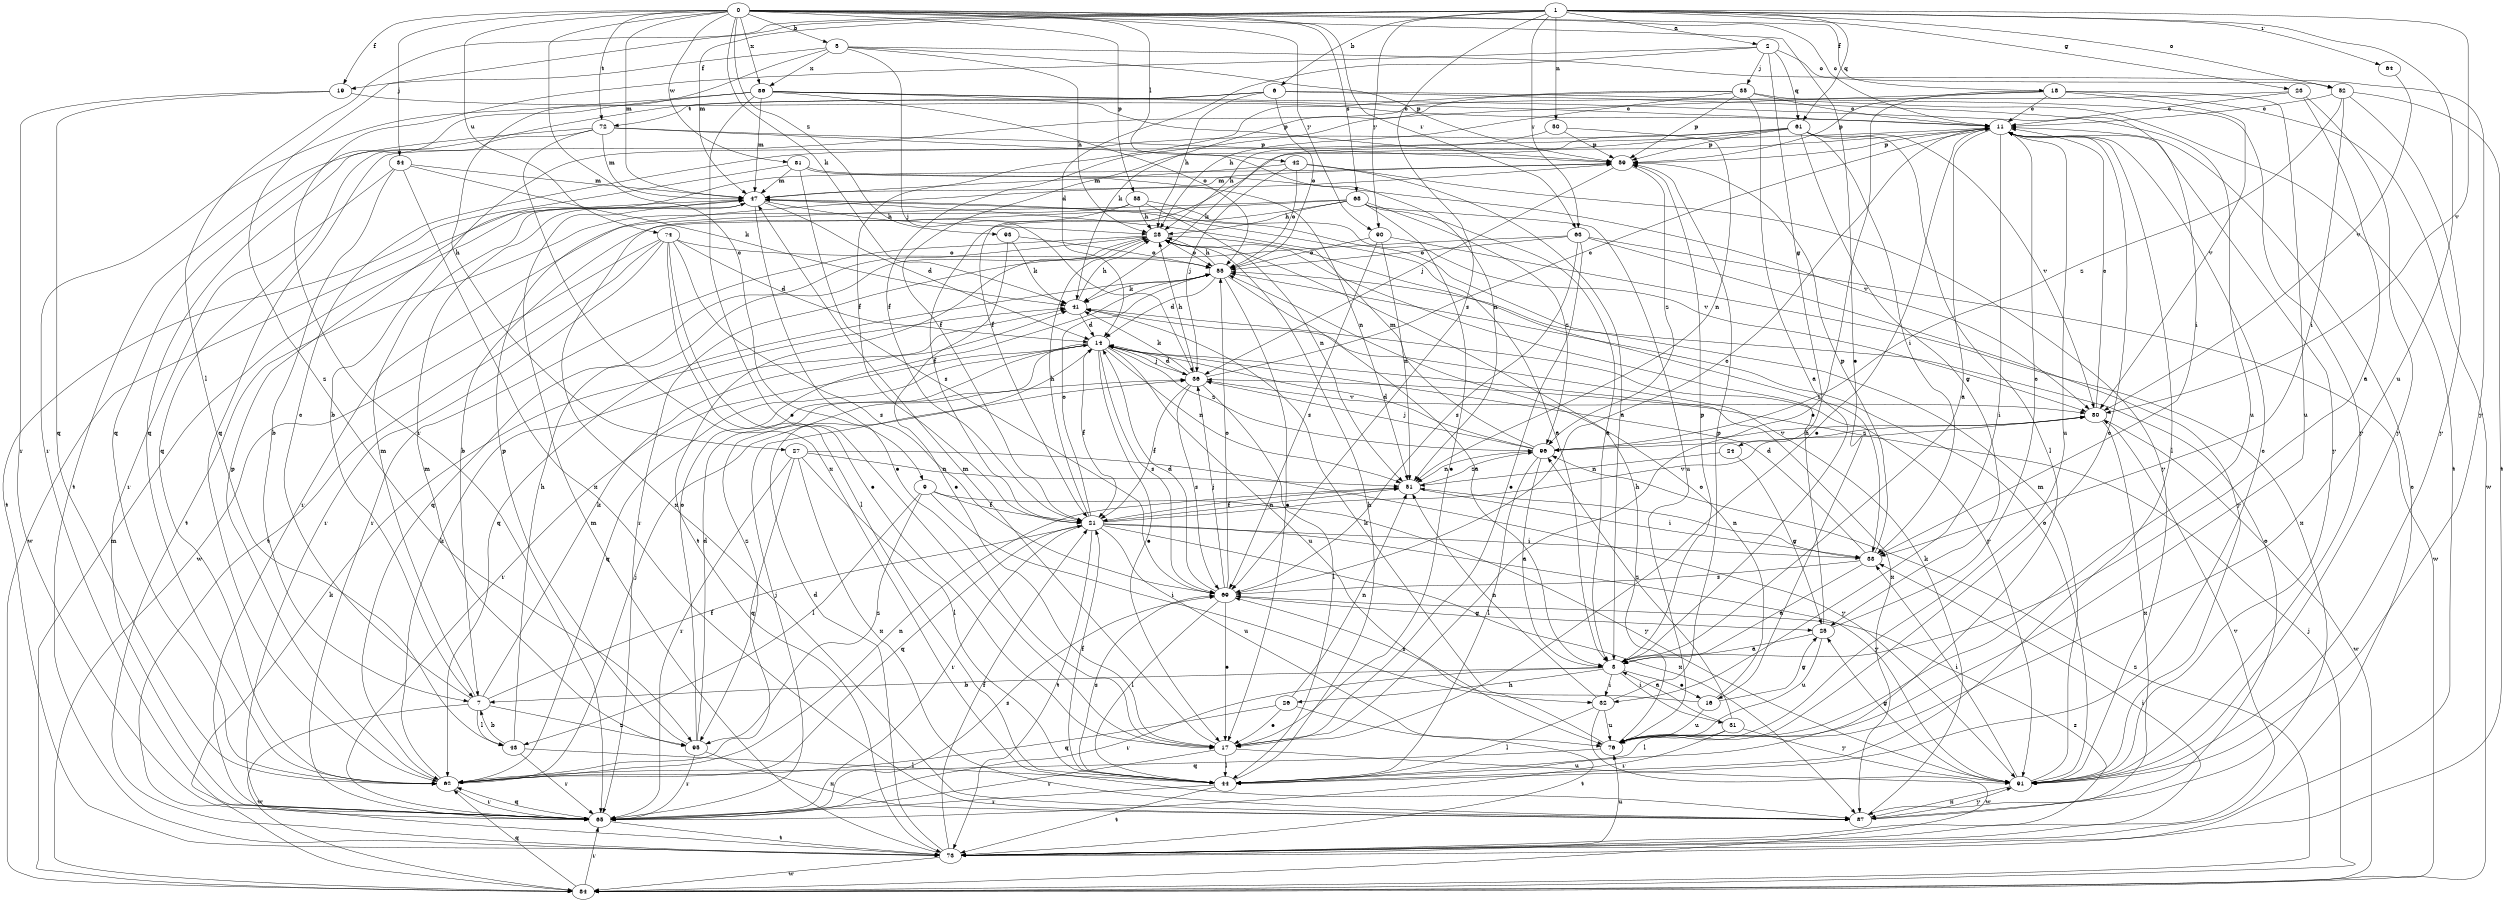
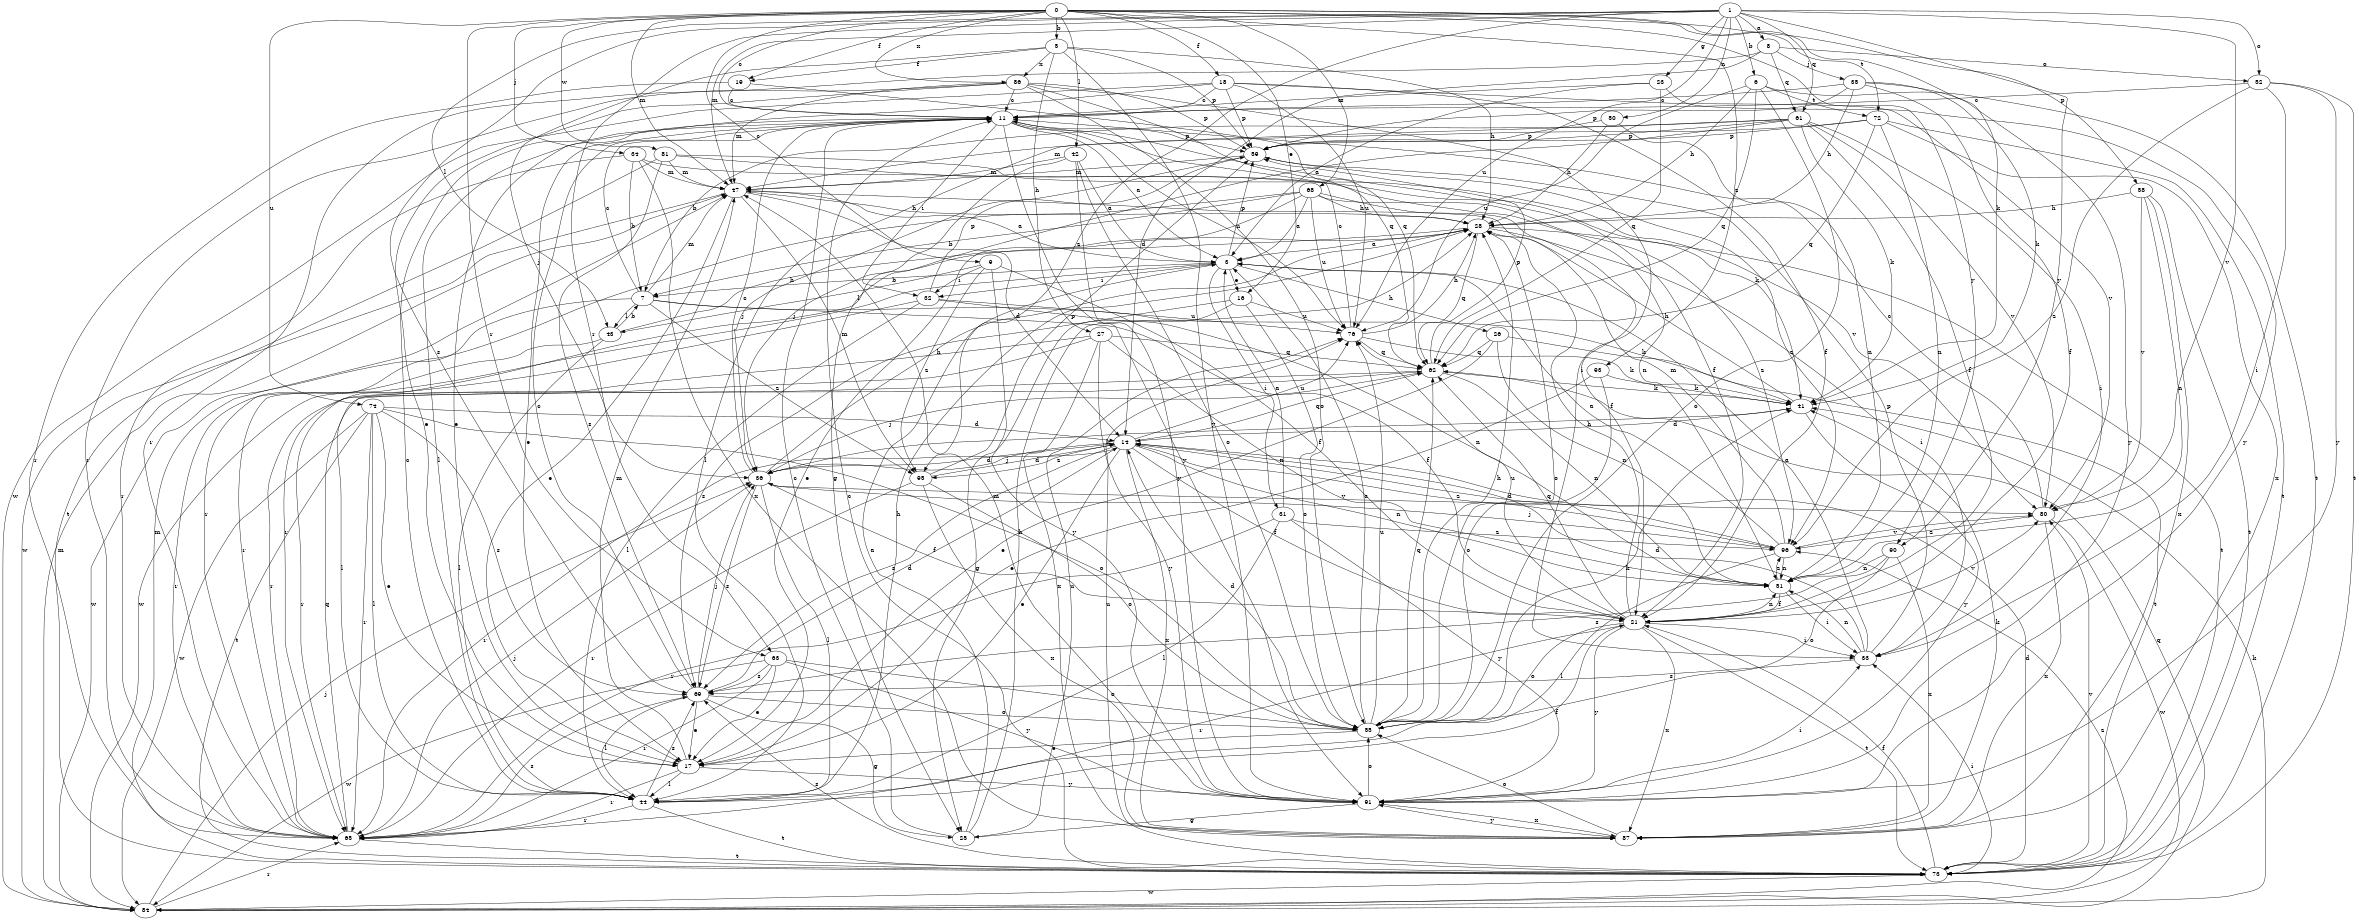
  strict digraph {
    0
    5
    9
    11
    16
    18
    19
    34
    41
    42
    47
    58
    63
    68
    72
    74
    81
    86
    90
    93
    59
    27
    28
    36
    91
    43
    95
    32
    21
    76
    3
    17
    44
    69
    55
    25
    80
    84
    65
    62
    7
    87
    14
    73
    51
    96
    33
    1
-   2
+   2 [label=8]
    6
    23
    50
    52
    61
-   64
-   24
    35
    26
    31
    0 -> 5 [label=b]
    0 -> 9 [label=c]
    0 -> 11 [label=c]
    0 -> 16 [label=e]
    0 -> 18 [label=f]
    0 -> 19 [label=f]
    0 -> 34 [label=j]
    0 -> 41 [label=k]
    0 -> 42 [label=l]
    0 -> 47 [label=m]
    0 -> 58 [label=p]
    0 -> 63 [label=r]
    0 -> 68 [label=s]
    0 -> 72 [label=t]
    0 -> 74 [label=u]
    0 -> 81 [label=w]
    0 -> 86 [label=x]
    0 -> 90 [label=y]
    0 -> 93 [label=z]
    5 -> 19 [label=f]
    5 -> 86 [label=x]
    5 -> 59 [label=p]
    5 -> 27 [label=h]
    5 -> 28 [label=h]
    5 -> 36 [label=j]
    5 -> 91 [label=y]
    9 -> 91 [label=y]
    9 -> 43 [label=l]
    9 -> 95 [label=z]
    9 -> 32 [label=i]
    9 -> 21 [label=f]
    11 -> 59 [label=p]
    11 -> 91 [label=y]
    11 -> 32 [label=i]
    11 -> 21 [label=f]
    11 -> 76 [label=u]
    11 -> 3 [label=a]
    11 -> 17 [label=e]
    11 -> 44 [label=l]
    16 -> 76 [label=u]
    16 -> 69 [label=s]
    16 -> 55 [label=o]
    16 -> 25 [label=g]
    18 -> 11 [label=c]
    18 -> 59 [label=p]
    18 -> 21 [label=f]
    18 -> 76 [label=u]
    18 -> 17 [label=e]
    18 -> 80 [label=v]
    18 -> 84 [label=w]
    19 -> 11 [label=c]
    19 -> 65 [label=r]
    19 -> 62 [label=q]
    34 -> 41 [label=k]
    34 -> 47 [label=m]
    34 -> 65 [label=r]
    34 -> 7 [label=b]
    34 -> 87 [label=x]
    41 -> 28 [label=h]
    41 -> 91 [label=y]
    41 -> 14 [label=d]
    42 -> 47 [label=m]
    42 -> 36 [label=j]
    42 -> 91 [label=y]
    42 -> 3 [label=a]
    42 -> 55 [label=o]
    47 -> 28 [label=h]
    47 -> 95 [label=m]
    47 -> 3 [label=a]
    47 -> 17 [label=e]
    47 -> 84 [label=w]
    47 -> 14 [label=d]
    58 -> 28 [label=h]
    58 -> 80 [label=v]
    58 -> 87 [label=x]
    58 -> 73 [label=t]
    58 -> 51 [label=n]
    63 -> 91 [label=y]
    63 -> 17 [label=e]
    63 -> 69 [label=s]
    63 -> 55 [label=o]
    63 -> 84 [label=w]
    63 -> 65 [label=r]
    68 -> 28 [label=h]
    68 -> 21 [label=f]
    68 -> 76 [label=u]
    68 -> 3 [label=a]
    68 -> 17 [label=e]
    68 -> 65 [label=r]
    68 -> 7 [label=b]
    68 -> 96 [label=z]
    72 -> 47 [label=m]
    72 -> 59 [label=p]
    72 -> 62 [label=q]
    72 -> 87 [label=x]
    72 -> 73 [label=t]
    72 -> 51 [label=n]
    74 -> 17 [label=e]
    74 -> 44 [label=l]
    74 -> 69 [label=s]
    74 -> 55 [label=o]
    74 -> 84 [label=w]
    74 -> 65 [label=r]
    74 -> 14 [label=d]
    74 -> 73 [label=t]
    81 -> 47 [label=m]
    81 -> 69 [label=s]
    81 -> 80 [label=v]
    81 -> 73 [label=t]
    81 -> 51 [label=n]
    86 -> 11 [label=c]
    86 -> 47 [label=m]
    86 -> 59 [label=p]
    86 -> 17 [label=e]
    86 -> 55 [label=o]
    86 -> 65 [label=r]
    86 -> 62 [label=q]
    86 -> 33 [label=i]
    90 -> 69 [label=s]
    90 -> 55 [label=o]
    90 -> 87 [label=x]
    90 -> 51 [label=n]
    93 -> 41 [label=k]
    93 -> 17 [label=e]
    93 -> 55 [label=o]
    59 -> 47 [label=m]
    59 -> 36 [label=j]
    59 -> 96 [label=z]
    27 -> 91 [label=y]
    27 -> 44 [label=l]
    27 -> 65 [label=r]
    27 -> 62 [label=q]
    27 -> 87 [label=x]
    27 -> 51 [label=n]
    28 -> 55 [label=o]
    28 -> 65 [label=r]
    28 -> 62 [label=q]
    28 -> 73 [label=t]
    28 -> 33 [label=i]
    36 -> 11 [label=c]
    36 -> 41 [label=k]
    36 -> 28 [label=h]
    36 -> 21 [label=f]
    36 -> 44 [label=l]
    36 -> 69 [label=s]
    36 -> 80 [label=v]
    36 -> 14 [label=d]
    91 -> 47 [label=m]
    91 -> 55 [label=o]
    91 -> 25 [label=g]
    91 -> 87 [label=x]
    91 -> 33 [label=i]
    43 -> 28 [label=h]
    43 -> 44 [label=l]
    43 -> 65 [label=r]
    43 -> 7 [label=b]
    95 -> 59 [label=p]
    95 -> 55 [label=o]
    95 -> 65 [label=r]
    95 -> 87 [label=x]
    95 -> 14 [label=d]
    32 -> 59 [label=p]
    32 -> 76 [label=u]
    32 -> 44 [label=l]
    32 -> 84 [label=w]
    32 -> 51 [label=n]
    21 -> 28 [label=h]
    21 -> 91 [label=y]
    21 -> 76 [label=u]
    21 -> 55 [label=o]
    21 -> 80 [label=v]
    21 -> 65 [label=r]
    21 -> 62 [label=q]
    21 -> 87 [label=x]
    21 -> 73 [label=t]
    21 -> 51 [label=n]
    21 -> 33 [label=i]
    76 -> 11 [label=c]
    76 -> 41 [label=k]
    76 -> 28 [label=h]
    76 -> 62 [label=q]
    3 -> 16 [label=e]
    3 -> 59 [label=p]
    3 -> 32 [label=i]
    3 -> 65 [label=r]
    3 -> 7 [label=b]
    3 -> 26 [label=h]
    3 -> 31 [label=i]
    17 -> 47 [label=m]
-   17 -> 91 [label=u]
+   17 -> 91 [label=y]
    17 -> 44 [label=l]
    17 -> 65 [label=r]
    44 -> 11 [label=c]
    44 -> 28 [label=h]
    44 -> 21 [label=f]
    44 -> 69 [label=s]
    44 -> 65 [label=r]
    44 -> 73 [label=t]
    69 -> 11 [label=c]
    69 -> 36 [label=j]
    69 -> 17 [label=e]
    69 -> 44 [label=l]
    69 -> 55 [label=o]
    69 -> 25 [label=g]
    69 -> 14 [label=d]
    55 -> 41 [label=k]
    55 -> 28 [label=h]
+   55 -> 76 [label=u]
    55 -> 3 [label=a]
    55 -> 17 [label=e]
    55 -> 62 [label=q]
    55 -> 14 [label=d]
    25 -> 11 [label=c]
    25 -> 28 [label=h]
    25 -> 76 [label=u]
    25 -> 3 [label=a]
    80 -> 11 [label=c]
    80 -> 84 [label=w]
    80 -> 87 [label=x]
    80 -> 96 [label=z]
    84 -> 41 [label=k]
    84 -> 47 [label=m]
    84 -> 36 [label=j]
    84 -> 65 [label=r]
    84 -> 62 [label=q]
    84 -> 96 [label=z]
    65 -> 36 [label=j]
    65 -> 69 [label=s]
    65 -> 62 [label=q]
    65 -> 73 [label=t]
    62 -> 41 [label=k]
    62 -> 59 [label=p]
    62 -> 36 [label=j]
    62 -> 65 [label=r]
    62 -> 51 [label=n]
    7 -> 11 [label=c]
    7 -> 41 [label=k]
    7 -> 47 [label=m]
    7 -> 43 [label=l]
    7 -> 95 [label=z]
    7 -> 21 [label=f]
    7 -> 84 [label=w]
    87 -> 41 [label=k]
    87 -> 91 [label=y]
    87 -> 55 [label=o]
    14 -> 36 [label=j]
    14 -> 95 [label=z]
    14 -> 21 [label=f]
    14 -> 76 [label=u]
    14 -> 17 [label=e]
    14 -> 69 [label=s]
    14 -> 65 [label=r]
    14 -> 62 [label=q]
    14 -> 87 [label=x]
    14 -> 51 [label=n]
    14 -> 96 [label=z]
    73 -> 11 [label=c]
    73 -> 47 [label=m]
    73 -> 21 [label=f]
    73 -> 76 [label=u]
    73 -> 69 [label=s]
    73 -> 80 [label=v]
    73 -> 84 [label=w]
    73 -> 14 [label=d]
    73 -> 33 [label=i]
    51 -> 21 [label=f]
    51 -> 96 [label=z]
    51 -> 33 [label=i]
    96 -> 47 [label=m]
    96 -> 36 [label=j]
    96 -> 3 [label=a]
    96 -> 44 [label=l]
    96 -> 80 [label=v]
    96 -> 14 [label=d]
    96 -> 51 [label=n]
    33 -> 59 [label=p]
    33 -> 3 [label=a]
    33 -> 69 [label=s]
    33 -> 14 [label=d]
    33 -> 51 [label=n]
    1 -> 47 [label=m]
    1 -> 63 [label=r]
    1 -> 90 [label=y]
    1 -> 43 [label=l]
    1 -> 95 [label=z]
    1 -> 76 [label=u]
    1 -> 69 [label=s]
    1 -> 80 [label=v]
    1 -> 2 [label=a]
    1 -> 6 [label=b]
    1 -> 23 [label=g]
    1 -> 50 [label=n]
    1 -> 52 [label=o]
    1 -> 61 [label=q]
-   1 -> 64 [label=r]
    2 -> 65 [label=r]
    2 -> 14 [label=d]
    2 -> 52 [label=o]
    2 -> 61 [label=q]
-   2 -> 24 [label=g]
    2 -> 35 [label=j]
    6 -> 72 [label=t]
    6 -> 28 [label=h]
    6 -> 76 [label=u]
    6 -> 55 [label=o]
    6 -> 62 [label=q]
    6 -> 73 [label=t]
    23 -> 11 [label=c]
    23 -> 91 [label=y]
    23 -> 3 [label=a]
    23 -> 62 [label=q]
    50 -> 59 [label=p]
    50 -> 28 [label=h]
    50 -> 51 [label=n]
    52 -> 11 [label=c]
    52 -> 91 [label=y]
    52 -> 73 [label=t]
    52 -> 96 [label=z]
    52 -> 33 [label=i]
    61 -> 41 [label=k]
    61 -> 59 [label=p]
    61 -> 21 [label=f]
    61 -> 44 [label=l]
    61 -> 25 [label=g]
    61 -> 80 [label=v]
    61 -> 7 [label=b]
    61 -> 33 [label=i]
-   64 -> 80 [label=v]
-   24 -> 25 [label=g]
-   24 -> 51 [label=n]
    35 -> 11 [label=c]
    35 -> 41 [label=k]
    35 -> 59 [label=p]
    35 -> 28 [label=h]
    35 -> 91 [label=y]
    35 -> 21 [label=f]
-   35 -> 3 [label=a]
+   28 -> 3 [label=a]
    26 -> 17 [label=e]
    26 -> 62 [label=q]
    26 -> 73 [label=t]
    26 -> 51 [label=n]
    31 -> 91 [label=y]
    31 -> 3 [label=a]
    31 -> 44 [label=l]
    31 -> 65 [label=r]
    31 -> 96 [label=z]
  }
